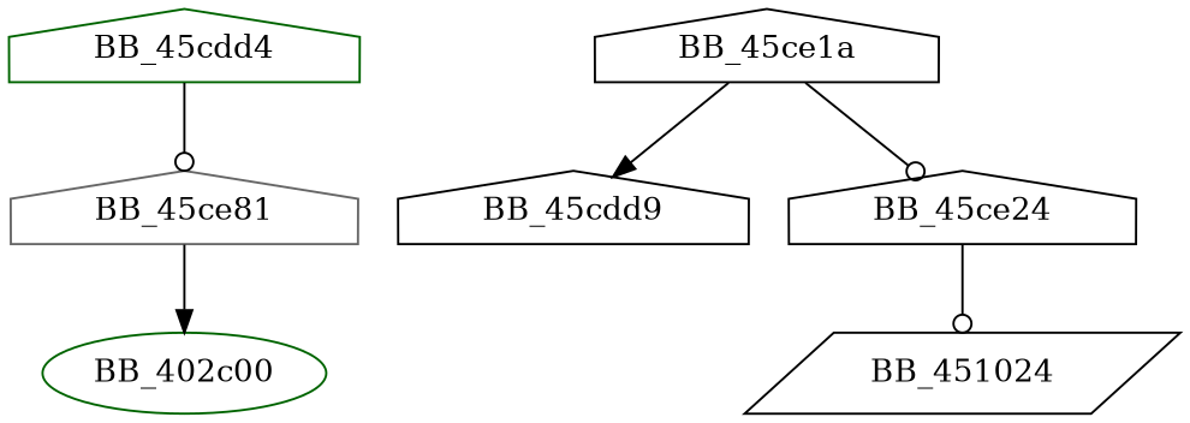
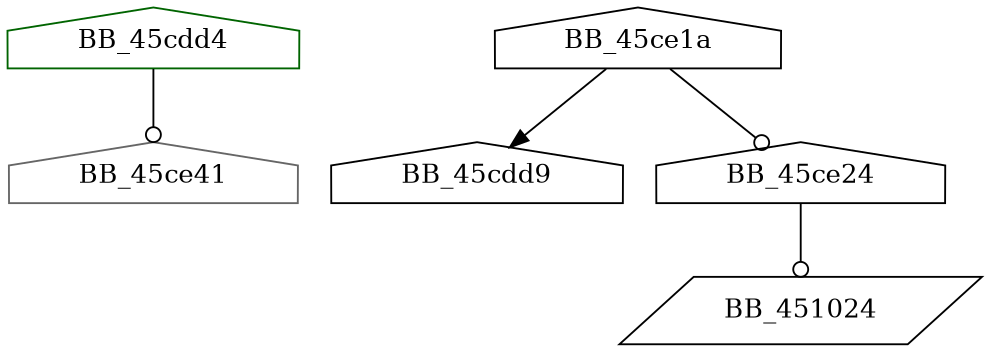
  digraph {
    node [color=black shape=house]
    edge [arrowhead=odot]
    n1 [color=darkgreen label=BB_45cdd4]
-   BB_45ce81 [color=gray40]
-   BB_402c00 [color=darkgreen shape=ellipse]
+   BB_45ce81 [color=gray40 label=BB_45ce41]
    BB_45ce1a
    BB_45cdd9
    BB_45ce24
    BB_451024 [shape=parallelogram]
    n1 -> BB_45ce81
-   BB_45ce81 -> BB_402c00 [arrowhead=normal]
    BB_45ce1a -> BB_45cdd9 [arrowhead=normal]
    BB_45ce1a -> BB_45ce24
    BB_45ce24 -> BB_451024
  }
